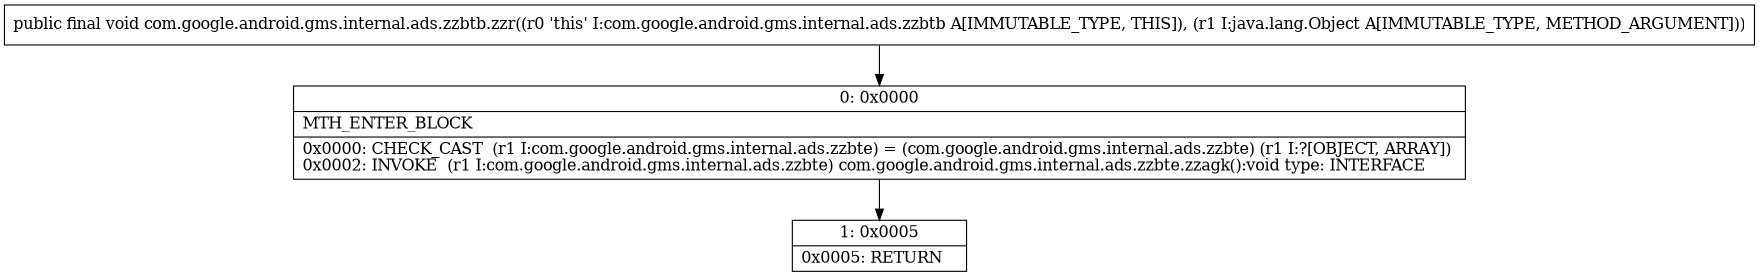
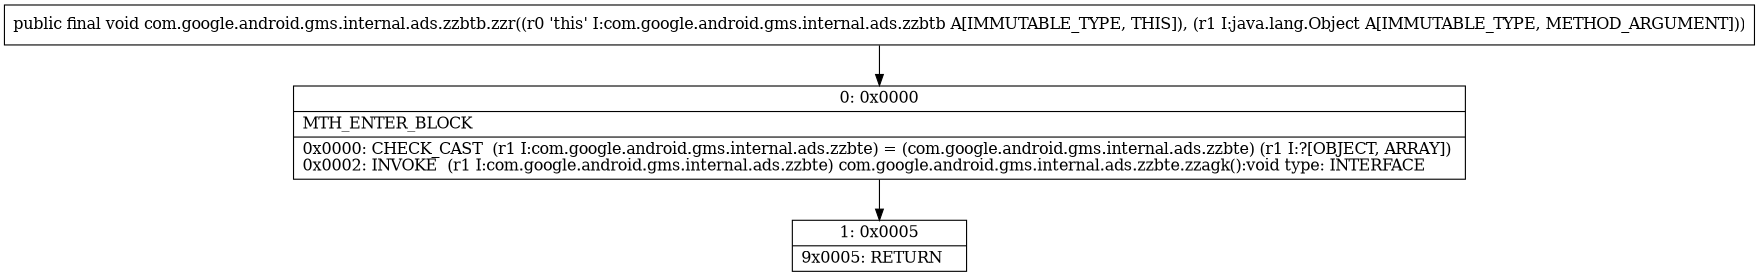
  digraph {
    node [shape=record]
    n1 [label="{0\:\ 0x0000|MTH_ENTER_BLOCK\l|0x0000: CHECK_CAST  (r1 I:com.google.android.gms.internal.ads.zzbte) = (com.google.android.gms.internal.ads.zzbte) (r1 I:?[OBJECT, ARRAY]) \l0x0002: INVOKE  (r1 I:com.google.android.gms.internal.ads.zzbte) com.google.android.gms.internal.ads.zzbte.zzagk():void type: INTERFACE \l}"]
-   n2 [label="{1\:\ 0x0005|0x0005: RETURN   \l}"]
+   n2 [label="{1\:\ 0x0005|9x0005: RETURN   \l}"]
    n3 [label="{public final void com.google.android.gms.internal.ads.zzbtb.zzr((r0 'this' I:com.google.android.gms.internal.ads.zzbtb A[IMMUTABLE_TYPE, THIS]), (r1 I:java.lang.Object A[IMMUTABLE_TYPE, METHOD_ARGUMENT])) }"]
    n1 -> n2
    n3 -> n1
  }
